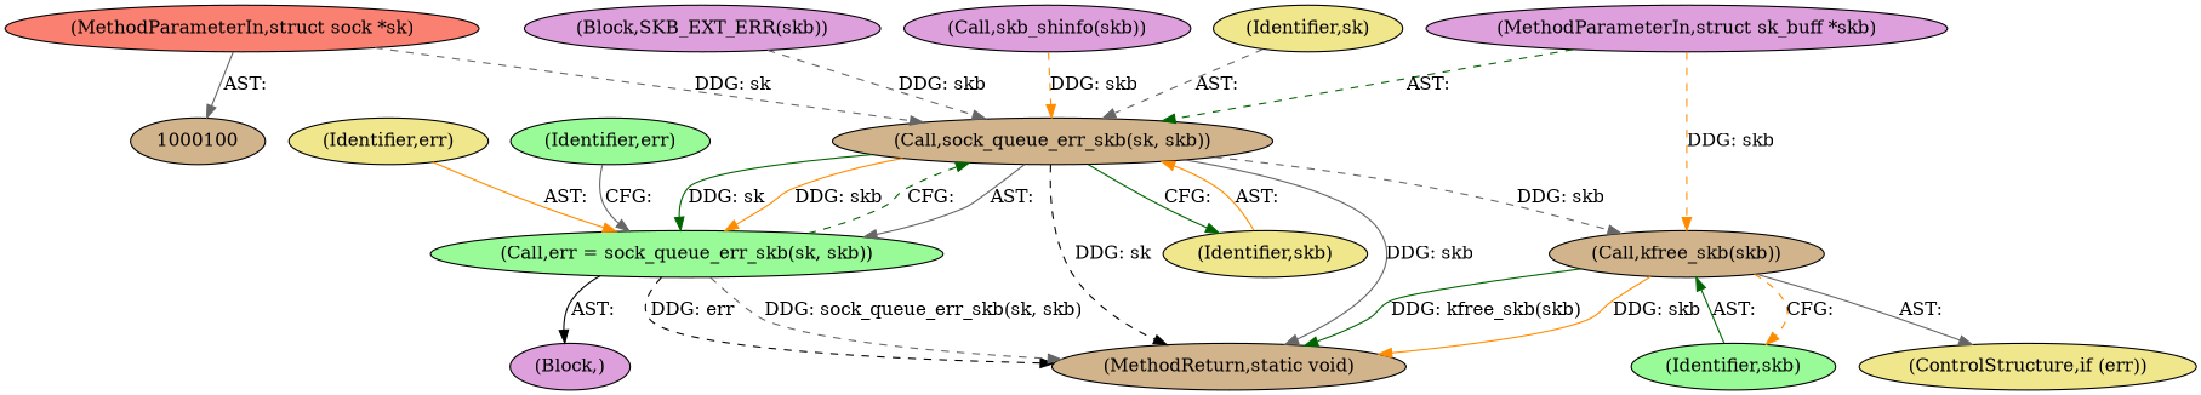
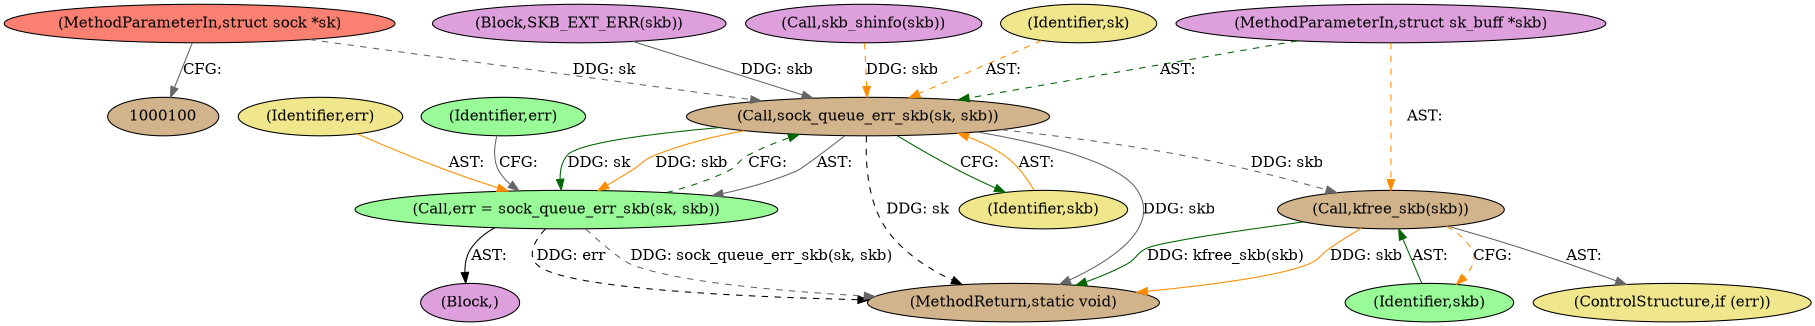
  digraph {
    node [fillcolor=tan style=filled]
    edge [color=gray40 style=solid]
    n1 [fillcolor=salmon label="(MethodParameterIn,struct sock *sk)"]
    n2 [label="(Call,sock_queue_err_skb(sk, skb))"]
    1000100
    n4 [label="(MethodReturn,static void)"]
    n5 [fillcolor=palegreen label="(Call,err = sock_queue_err_skb(sk, skb))"]
    n6 [label="(Call,kfree_skb(skb))"]
    n7 [fillcolor=khaki label="(Identifier,skb)"]
    n8 [fillcolor=plum label="(Block,)"]
    n9 [fillcolor=khaki label="(ControlStructure,if (err))"]
    n10 [fillcolor=palegreen label="(Identifier,skb)"]
    n11 [fillcolor=khaki label="(Identifier,err)"]
    n12 [fillcolor=palegreen label="(Identifier,err)"]
    n13 [fillcolor=khaki label="(Identifier,sk)"]
    n14 [fillcolor=plum label="(Block,SKB_EXT_ERR(skb))"]
    n15 [fillcolor=plum label="(MethodParameterIn,struct sk_buff *skb)"]
    n16 [fillcolor=plum label="(Call,skb_shinfo(skb))"]
    n1 -> n2 [label="DDG: sk" style=dashed]
-   n1 -> 1000100 [label="AST: "]
+   n1 -> 1000100 [label="CFG: "]
    n2 -> n4 [color=black label="DDG: sk" style=dashed]
    n2 -> n4 [label="DDG: skb"]
    n2 -> n5 [label="AST: "]
    n2 -> n5 [color=darkgreen label="DDG: sk"]
    n2 -> n5 [color=darkorange label="DDG: skb"]
    n2 -> n6 [label="DDG: skb" style=dashed]
    n2 -> n7 [color=darkgreen label="CFG: "]
    n5 -> n2 [color=darkgreen label="CFG: " style=dashed]
    n5 -> n4 [color=black label="DDG: err" style=dashed]
    n5 -> n4 [label="DDG: sock_queue_err_skb(sk, skb)" style=dashed]
    n5 -> n8 [color=black label="AST: "]
    n6 -> n4 [color=darkorange label="DDG: skb"]
    n6 -> n4 [color=darkgreen label="DDG: kfree_skb(skb)"]
    n6 -> n9 [label="AST: "]
    n6 -> n10 [color=darkorange label="CFG: " style=dashed]
    n7 -> n2 [color=darkorange label="AST: "]
    n10 -> n6 [color=darkgreen label="AST: "]
    n11 -> n5 [color=darkorange label="AST: "]
    n12 -> n5 [label="CFG: "]
-   n13 -> n2 [label="AST: " style=dashed]
-   n14 -> n2 [label="DDG: skb" style=dashed]
+   n13 -> n2 [color=darkorange label="AST: " style=dashed]
+   n14 -> n2 [label="DDG: skb"]
    n15 -> n2 [color=darkgreen label="AST: " style=dashed]
-   n15 -> n6 [color=darkorange label="DDG: skb" style=dashed]
+   n15 -> n6 [color=darkorange label="AST: " style=dashed]
    n16 -> n2 [color=darkorange label="DDG: skb" style=dashed]
  }
